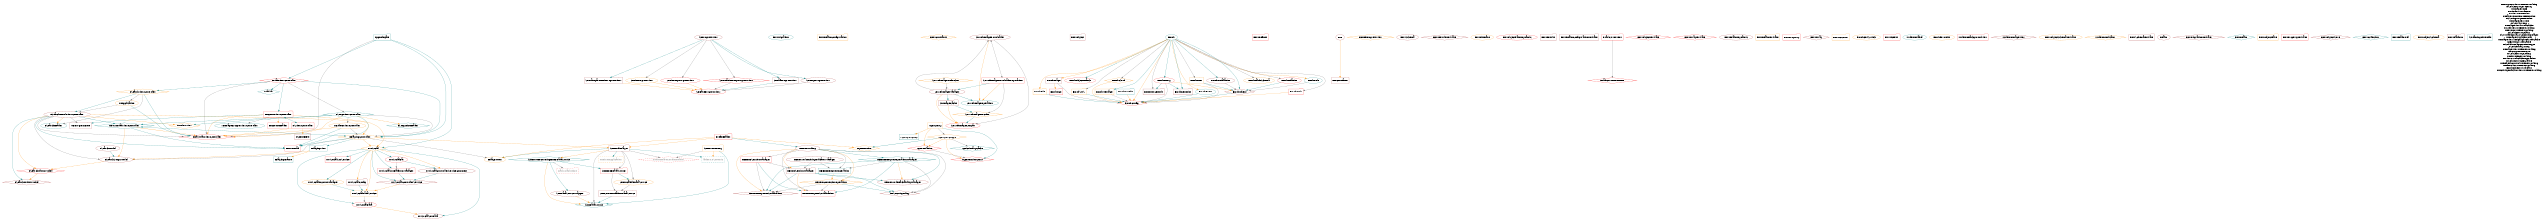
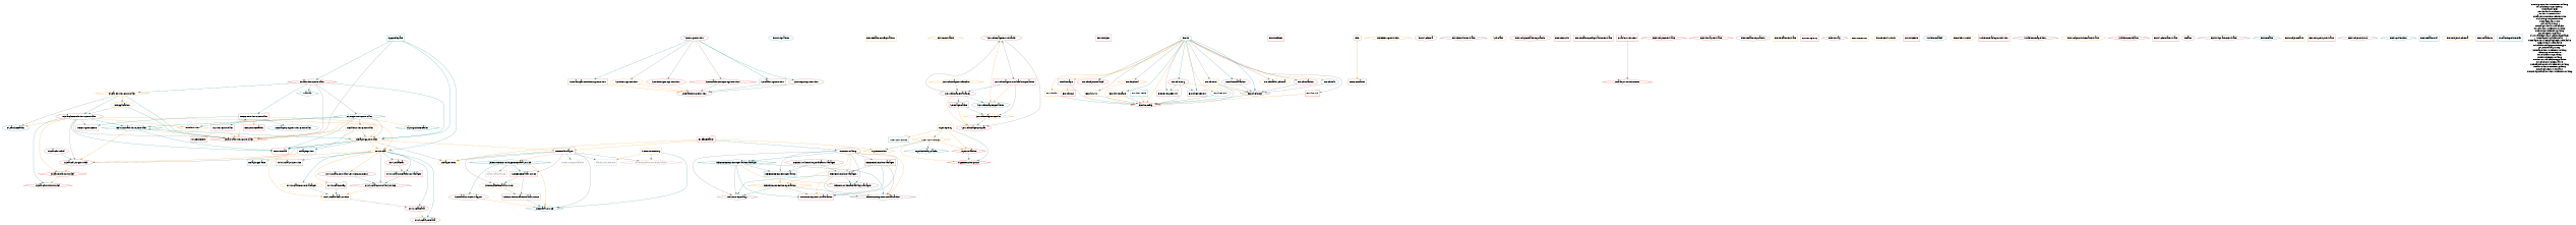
  digraph {
    node [color=brown shape=folder]
    edge [color=teal]
    STKLocalFileDataSource [color=darkorange shape=ellipse]
    STKCoreFoundationDataSource
    STKDataSource [color=teal shape=diamond]
    SDBaseProgressView [color=red shape=ellipse]
    SDTransparentPieProgressView
    RLMMigration [color=teal shape=ellipse]
    MJExtension [color=darkorange shape=diamond]
    TSearchViewController [color=darkorange shape=diamond]
    n9 [color=darkorange label=UIApplication shape=ellipse]
    TNavMianViewController [color=red shape=diamond]
    TSearchHeader [color=teal shape=ellipse]
    TSearchResultViewController [shape=ellipse]
    MBProgressHUD
    TDownLoadViewController [color=teal shape=diamond]
    TSearchSongsModel [shape=ellipse]
    TDownLoad [color=red]
    TSearchAlbumModel [color=red shape=diamond]
    TSearchArtistsModel [shape=diamond]
    TPlayingController [color=darkorange shape=diamond]
    DXAlertView [color=darkorange shape=diamond]
    UMSocial [color=darkorange shape=diamond]
    TPlayingView [color=teal]
    TPlayButton [color=darkorange shape=ellipse]
    STKAudioPlayer
    RLMRealmConfiguration [color=darkorange]
    RLMConstants [color=darkorange shape=diamond]
    SDWebImageCompat [color=red shape=ellipse]
    RLMObject
    TAccountViewController [color=red]
    VPImageCropperViewController [color=teal shape=ellipse]
    TAccountHeader [color=red]
    ASViewController [color=red]
    UMSocialSnsService [color=red]
    UMSocialControllerServiceComment [shape=ellipse]
    UMSocialControllerService [shape=diamond]
    UMSocialDataService [color=darkorange]
    UMSocialSnsData [shape=ellipse]
    UMSocialData [color=red shape=ellipse]
    UMSocialSnsPlatformManager [color=red]
    UMSocialAccountManager [color=darkorange shape=ellipse]
    UMSocialConfig
    UMSocialBar [color=red shape=ellipse]
    ASTextField
    BmobMessage [color=darkorange]
    BmobConfig [color=red shape=diamond]
    RLMDefines [color=red]
    AppDelegate [color=teal]
    TMainViewController [color=red shape=diamond]
    TTabbar [color=teal shape=diamond]
    TSongsViewController [color=teal shape=diamond]
    FIR [shape=ellipse]
    FIRConstants
    TPlayingFrame [color=teal]
    "AudioToolbox/AudioToolbox" [color=red fontcolor=gray shape=diamond style=dashed]
    "libkern/OSAtomic" [color=teal fontcolor=gray style=dashed]
    STKHTTPDataSource [color=red]
    "UIKit/UIApplication" [color=darkorange fontcolor=gray style=dashed]
    STKAutoRecoveringHTTPDataSource [color=teal shape=diamond]
    BmobObjectsBatch [color=red shape=ellipse]
    LK_THProgressView [color=darkorange shape=diamond]
    RLMSchema [shape=ellipse]
    RLMResults_Private [shape=diamond]
-   RLMListBase [color=darkorange shape=ellipse]
+   RLMListBase [color=darkorange shape=ellipse label=Subclass]
    SDWebImageDownloader [shape=ellipse]
    SDWebImageOperation [color=teal shape=ellipse]
    SDWebImageDownloaderOperation [color=red]
    SDWebImageManager [shape=ellipse]
    SDWebImageDecoder [color=darkorange shape=diamond]
    AFSecurityPolicy [shape=diamond]
    BmobEvent [color=teal shape=ellipse]
    RLMObjectBase_Dynamic [color=red shape=ellipse]
    MJPropertyKey [color=teal]
    RLMResults
    RLMRealmConfiguration_Private
    AFURLConnectionOperation [color=darkorange shape=diamond]
    AFURLRequestSerialization [color=red]
    AFURLResponseSerialization [shape=diamond]
    BmobUser [color=darkorange]
    BmobObject [shape=diamond]
    QuadCurveMenu [color=red]
    QuadCurveMenuItem [color=red shape=diamond]
-   TCollectViewController [color=darkorange shape=ellipse]
+   TCollectViewController [color=darkorange]
    TSongsListHeader [color=teal shape=diamond]
    SDPieProgressView [color=darkorange shape=ellipse]
    AFNetworkActivityIndicatorManager [shape=ellipse]
    AFURLSessionManager
    AFHTTPRequestOperation [color=teal]
    AFNetworkReachabilityManager [shape=ellipse]
    BmobRelation [color=red shape=ellipse]
    BmobImage
    BmobACL [color=red]
    RLMObject_Private [color=red shape=diamond]
    RLMArray_Private [color=red shape=diamond]
    BmobPush [color=red]
    STKQueueEntry [color=darkorange]
    STKDataSourceWrapper [shape=ellipse]
    "mach/mach_time" [color=red fontcolor=gray style=dashed]
    MJProperty [color=darkorange]
    MJExtensionConst [color=red shape=diamond]
    MJPropertyType [color=darkorange shape=diamond]
    MJFoundation [color=red shape=diamond]
    MJDictionaryCache [color=teal shape=diamond]
    BmobQuery [color=red shape=ellipse]
    BQLQueryResult
    BmobGeoPoint
    RLMRealm_Dynamic [shape=ellipse]
    RLMRealm_Private [color=darkorange]
    RLMProperty [color=red]
    SDImageCache
    RLMArray [shape=diamond]
    RLMAccessor [color=darkorange]
    BmobGPSSwitch [color=darkorange shape=ellipse]
    TMusicTests [color=red]
    BmobFile [color=darkorange]
    AFHTTPRequestOperationManager [color=teal shape=diamond]
    YzdHUDLabel [color=teal shape=ellipse]
    BmobErrorList [color=darkorange shape=ellipse]
    BmobRole [color=teal shape=ellipse]
    YzdHUDBackgroundView [color=red]
    AFHTTPSessionManager [color=red]
    SDProgressView [shape=ellipse]
    SDPieLoopProgressView [color=red shape=ellipse]
    SDRotationLoopProgressView [color=red shape=diamond]
    SDBallProgressView
    SDLoopProgressView [shape=ellipse]
    YzdHUDImageView [shape=diamond]
    AFNetworking [shape=ellipse]
    RLMObjectSchema_Private [color=darkorange shape=ellipse]
-   YzdHUDIndicator [color=darkorange shape=diamond]
+   YzdHUDIndicator [color=red shape=diamond]
    BmobProFile [color=teal]
    Bmob [color=teal shape=ellipse]
    BmobTableSchema [color=darkorange shape=ellipse]
    BmobSMS [color=darkorange]
    BmobInstallation [shape=ellipse]
    BmobCloud [color=darkorange shape=diamond]
    RLMSchema_Private
    Realm [shape=ellipse]
    RLMMigration_Private [shape=diamond]
    RLMRealm [color=teal shape=diamond]
    TSearchModel [shape=ellipse]
    RLMObjectBase [color=darkorange]
    RLMProperty_Private [color=red]
    RLMObjectStore [shape=diamond]
    RLMCollection [color=teal shape=diamond]
    RLMRealmUtil [color=teal]
    SDWebImagePrefetcher [color=darkorange shape=diamond]
    RLMObjectSchema [color=darkorange shape=ellipse]
    RLMPlatform
    "StreamingKit-Prefix" [color=teal]
    PrefixHeader [color=red]
    n151 [color=darkorange label="UIProgressView+AFNetworking\nNSObject+MJProperty\nUIImage+GIF\nUIWindow+YzdHUD\nUIView+Extension\nUIBarButtonItem+Extension\nNSString+MJExtension\nUIImageView+LK\nNSArray+Log\nUIImageView+WebCache\nUIWebView+AFNetworking\nUIButton+AFNetworking\nNSObject+MJClass\nNSMutableArray+STKAudioPlayer\nUIImage+MultiFormat\nUIImageView+HighlightedWebCache\nUIButton+WebCache\nNSData+ImageContentType\nNSDictionary+Log\nUIImageView+AFNetworking\nMBProgressHUD+T\nNSObject+MJCoding\nUIKit+AFNetworking\nUIView+WebCacheOperation\nNSObject+MJKeyValue\nUIRefreshControl+AFNetworking\nUIAlertView+AFNetworking\nBmobObject+Subclass\nUIActivityIndicatorView+AFNetworking" shape=plaintext]
    STKLocalFileDataSource -> STKCoreFoundationDataSource [color=gray40]
    STKCoreFoundationDataSource -> STKDataSource
    SDTransparentPieProgressView -> SDBaseProgressView [color=darkorange]
    TSearchViewController -> n9 [color=gray40]
    TSearchViewController -> TNavMianViewController
    TSearchViewController -> TSearchHeader [color=gray40]
    TSearchViewController -> TSearchResultViewController
    n9 -> TNavMianViewController
    n9 -> TSearchResultViewController [color=gray40]
    TSearchResultViewController -> TNavMianViewController [color=gray40]
    TSearchResultViewController -> TSearchHeader [color=darkorange]
    TSearchResultViewController -> MBProgressHUD [color=gray40]
    TSearchResultViewController -> TDownLoadViewController
    TSearchResultViewController -> TSearchSongsModel [color=gray40]
    TSearchResultViewController -> TDownLoad
    TSearchResultViewController -> TSearchAlbumModel [color=darkorange]
    TSearchResultViewController -> TSearchArtistsModel
    TSearchResultViewController -> TPlayingController [color=darkorange]
    TSearchResultViewController -> DXAlertView [color=darkorange]
    TDownLoadViewController -> TNavMianViewController [color=darkorange]
    TDownLoadViewController -> TSearchSongsModel [color=darkorange]
    TDownLoadViewController -> TDownLoad
    TDownLoadViewController -> TPlayingController [dir=both]
    TSearchSongsModel -> TSearchAlbumModel [color=darkorange]
    TSearchAlbumModel -> TSearchArtistsModel [color=darkorange]
    TPlayingController -> TSearchSongsModel [color=gray40]
    TPlayingController -> TDownLoad
    TPlayingController -> UMSocial [color=darkorange]
    TPlayingController -> TPlayingView
    TPlayingController -> TPlayButton [color=gray40]
    TPlayingController -> STKAudioPlayer [color=darkorange]
    UMSocial -> UMSocialSnsService
    UMSocial -> UMSocialControllerServiceComment [color=darkorange]
    UMSocial -> UMSocialControllerService
    UMSocial -> UMSocialDataService [color=darkorange]
    UMSocial -> UMSocialSnsData
    UMSocial -> UMSocialData
    UMSocial -> UMSocialSnsPlatformManager
    UMSocial -> UMSocialAccountManager
    UMSocial -> UMSocialConfig [color=darkorange]
    UMSocial -> UMSocialBar
    TPlayingView -> TSearchSongsModel [color=darkorange]
    TPlayingView -> TPlayingFrame [color=darkorange]
    STKAudioPlayer -> STKLocalFileDataSource [color=gray40]
    STKAudioPlayer -> STKDataSource [color=gray40]
    STKAudioPlayer -> TPlayButton
    STKAudioPlayer -> "AudioToolbox/AudioToolbox" [color=gray40]
    STKAudioPlayer -> "libkern/OSAtomic"
    STKAudioPlayer -> STKHTTPDataSource [color=gray40]
    STKAudioPlayer -> "UIKit/UIApplication"
    STKAudioPlayer -> STKAutoRecoveringHTTPDataSource [color=darkorange]
    TAccountViewController -> TNavMianViewController [color=darkorange]
    TAccountViewController -> MBProgressHUD
    TAccountViewController -> UMSocial [color=darkorange]
    TAccountViewController -> VPImageCropperViewController [color=gray40]
    TAccountViewController -> TAccountHeader [color=darkorange]
    TAccountViewController -> ASViewController [dir=both]
    ASViewController -> TNavMianViewController [color=darkorange]
    ASViewController -> ASTextField [color=darkorange]
    UMSocialControllerServiceComment -> UMSocialControllerService
    UMSocialControllerService -> UMSocialDataService [color=darkorange]
    UMSocialDataService -> UMSocialData [color=gray40]
    UMSocialData -> UMSocialSnsData [color=darkorange]
    UMSocialSnsPlatformManager -> UMSocialControllerService
    UMSocialAccountManager -> UMSocialDataService
    UMSocialConfig -> UMSocialDataService
-   UMSocialBar -> UMSocialControllerServiceComment
    UMSocialBar -> UMSocialSnsPlatformManager [color=gray40]
    BmobMessage -> BmobConfig [color=gray40]
    AppDelegate -> TNavMianViewController [color=gray40]
    AppDelegate -> TPlayingController
    AppDelegate -> UMSocial
    AppDelegate -> TMainViewController
    TMainViewController -> TSearchViewController
    TMainViewController -> TNavMianViewController [color=gray40]
    TMainViewController -> TPlayingController
    TMainViewController -> TAccountViewController
    TMainViewController -> TTabbar
    TMainViewController -> TSongsViewController [color=gray40]
    TSongsViewController -> TNavMianViewController [color=darkorange]
    TSongsViewController -> TDownLoadViewController
    TSongsViewController -> TDownLoad
    TSongsViewController -> TPlayingController [color=gray40]
    TSongsViewController -> DXAlertView
    TSongsViewController -> TCollectViewController [color=gray40]
    TSongsViewController -> TSongsListHeader [color=darkorange]
    FIR -> FIRConstants [color=darkorange]
    STKHTTPDataSource -> STKLocalFileDataSource
    STKHTTPDataSource -> STKCoreFoundationDataSource [color=gray40]
    STKAutoRecoveringHTTPDataSource -> STKDataSource [color=darkorange]
    STKAutoRecoveringHTTPDataSource -> STKHTTPDataSource
    STKAutoRecoveringHTTPDataSource -> STKDataSourceWrapper
    STKAutoRecoveringHTTPDataSource -> "mach/mach_time" [color=gray40]
    SDWebImageDownloader -> SDWebImageCompat [color=gray40]
    SDWebImageDownloader -> SDWebImageOperation [color=darkorange]
    SDWebImageDownloader -> SDWebImageDownloaderOperation [color=gray40 dir=both]
    SDWebImageDownloaderOperation -> SDWebImageOperation [color=darkorange]
    SDWebImageDownloaderOperation -> SDWebImageManager
    SDWebImageDownloaderOperation -> SDWebImageDecoder [color=gray40]
    SDWebImageManager -> SDWebImageCompat [color=darkorange]
    SDWebImageManager -> SDWebImageDownloader [color=gray40]
    SDWebImageManager -> SDWebImageOperation
    SDWebImageManager -> SDImageCache
    SDWebImageDecoder -> SDWebImageCompat
    BmobEvent -> BmobConfig
    AFURLConnectionOperation -> AFSecurityPolicy
    AFURLConnectionOperation -> AFURLRequestSerialization [color=gray40]
    AFURLConnectionOperation -> AFURLResponseSerialization [color=gray40]
    BmobUser -> BmobConfig [color=gray40]
    BmobUser -> BmobObject
    BmobObject -> BmobConfig
    QuadCurveMenu -> QuadCurveMenuItem [color=gray40]
    TCollectViewController -> TNavMianViewController [color=darkorange]
    TCollectViewController -> TDownLoad
    TCollectViewController -> TPlayingController [color=gray40]
    SDPieProgressView -> SDBaseProgressView [color=darkorange]
    AFNetworkActivityIndicatorManager -> AFURLSessionManager [color=gray40]
    AFNetworkActivityIndicatorManager -> AFHTTPRequestOperation [color=gray40]
    AFURLSessionManager -> AFSecurityPolicy
    AFURLSessionManager -> AFURLRequestSerialization [color=darkorange]
    AFURLSessionManager -> AFURLResponseSerialization
    AFURLSessionManager -> AFNetworkReachabilityManager
    AFHTTPRequestOperation -> AFURLConnectionOperation [color=darkorange]
    BmobRelation -> BmobObject
    BmobImage -> BmobConfig [color=gray40]
    BmobImage -> BmobACL [color=darkorange]
    BmobPush -> BmobConfig [color=darkorange]
    STKQueueEntry -> STKDataSource
    STKQueueEntry -> "AudioToolbox/AudioToolbox" [color=gray40]
    STKQueueEntry -> "libkern/OSAtomic" [color=darkorange]
    STKDataSourceWrapper -> STKDataSource [color=darkorange]
    MJProperty -> MJPropertyKey [color=darkorange]
    MJProperty -> MJExtensionConst
    MJProperty -> MJPropertyType [color=gray40]
    MJProperty -> MJFoundation [color=darkorange]
    MJPropertyType -> MJExtension
    MJPropertyType -> MJExtensionConst [color=darkorange]
    MJPropertyType -> MJFoundation [color=darkorange]
    MJPropertyType -> MJDictionaryCache [color=gray40]
    MJFoundation -> MJExtensionConst [color=gray40]
    BmobQuery -> BmobConfig [color=gray40]
    BmobQuery -> BmobObject [color=darkorange]
    BmobQuery -> BQLQueryResult
    BmobQuery -> BmobGeoPoint
    SDImageCache -> SDWebImageCompat [color=darkorange]
    SDImageCache -> SDWebImageDecoder
    BmobFile -> BmobConfig
    AFHTTPRequestOperationManager -> AFSecurityPolicy [color=gray40]
    AFHTTPRequestOperationManager -> AFURLRequestSerialization
    AFHTTPRequestOperationManager -> AFURLResponseSerialization
    AFHTTPRequestOperationManager -> AFHTTPRequestOperation [color=gray40]
    AFHTTPRequestOperationManager -> AFNetworkReachabilityManager [color=darkorange]
    BmobRole -> BmobObject [color=gray40]
    AFHTTPSessionManager -> AFURLRequestSerialization
    AFHTTPSessionManager -> AFURLResponseSerialization [color=gray40]
    AFHTTPSessionManager -> AFURLSessionManager [color=gray40]
    SDProgressView -> SDTransparentPieProgressView
    SDProgressView -> SDPieProgressView [color=gray40]
    SDProgressView -> SDPieLoopProgressView [color=gray40]
    SDProgressView -> SDRotationLoopProgressView [color=gray40]
    SDProgressView -> SDBallProgressView
    SDProgressView -> SDLoopProgressView
    SDPieLoopProgressView -> SDBaseProgressView [color=darkorange]
    SDRotationLoopProgressView -> SDBaseProgressView [color=gray40]
    SDBallProgressView -> SDBaseProgressView
    SDLoopProgressView -> SDBaseProgressView [color=gray40]
    AFNetworking -> AFSecurityPolicy [color=gray40]
    AFNetworking -> AFURLConnectionOperation [color=darkorange]
    AFNetworking -> AFURLRequestSerialization [color=gray40]
    AFNetworking -> AFURLResponseSerialization [color=darkorange]
    AFNetworking -> AFURLSessionManager [color=darkorange]
    AFNetworking -> AFHTTPRequestOperation [color=gray40]
    AFNetworking -> AFNetworkReachabilityManager
    AFNetworking -> AFHTTPRequestOperationManager
    AFNetworking -> AFHTTPSessionManager [color=gray40]
    BmobProFile -> BmobConfig [color=darkorange]
    Bmob -> BmobMessage
    Bmob -> BmobConfig [color=darkorange]
    Bmob -> BmobObjectsBatch
    Bmob -> BmobEvent [color=darkorange]
    Bmob -> BmobUser [color=gray40]
    Bmob -> BmobObject
    Bmob -> BmobRelation [color=gray40]
    Bmob -> BmobImage [color=darkorange]
    Bmob -> BmobPush [color=gray40]
    Bmob -> BmobQuery
    Bmob -> BQLQueryResult [color=gray40]
    Bmob -> BmobGeoPoint
    Bmob -> BmobFile [color=darkorange]
    Bmob -> BmobRole [color=darkorange]
    Bmob -> BmobTableSchema [color=gray40]
    Bmob -> BmobSMS [color=gray40]
    Bmob -> BmobInstallation
    Bmob -> BmobCloud [color=gray40]
    BmobSMS -> BmobConfig
    BmobInstallation -> BmobObject [color=gray40]
    BmobCloud -> BmobConfig [color=darkorange]
    TSearchModel -> TSearchSongsModel
    SDWebImagePrefetcher -> SDWebImageManager [color=gray40]
    PrefixHeader -> MJExtension [color=darkorange]
    PrefixHeader -> TPlayButton [color=darkorange]
    PrefixHeader -> STKAudioPlayer [color=darkorange]
    PrefixHeader -> AFNetworking
  }
